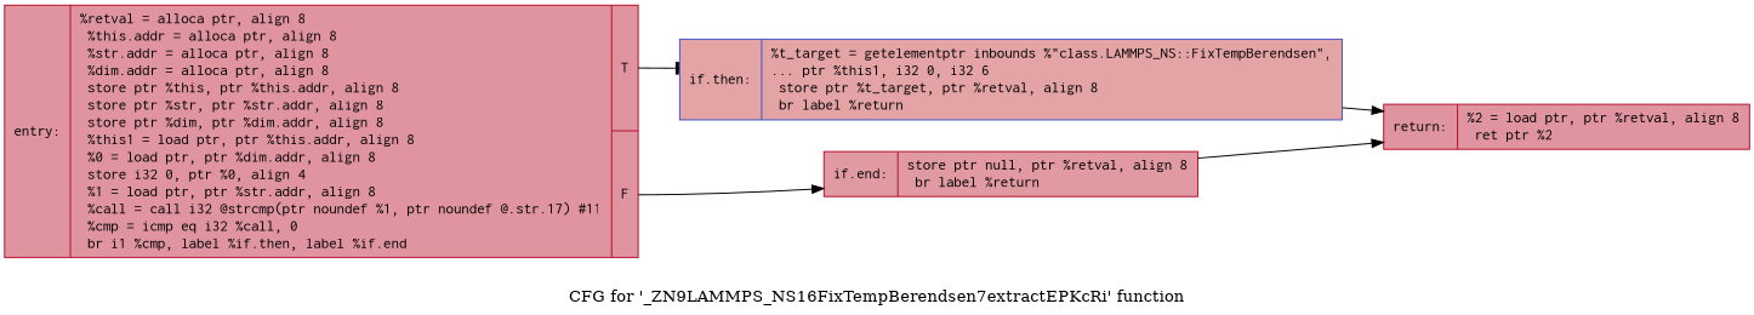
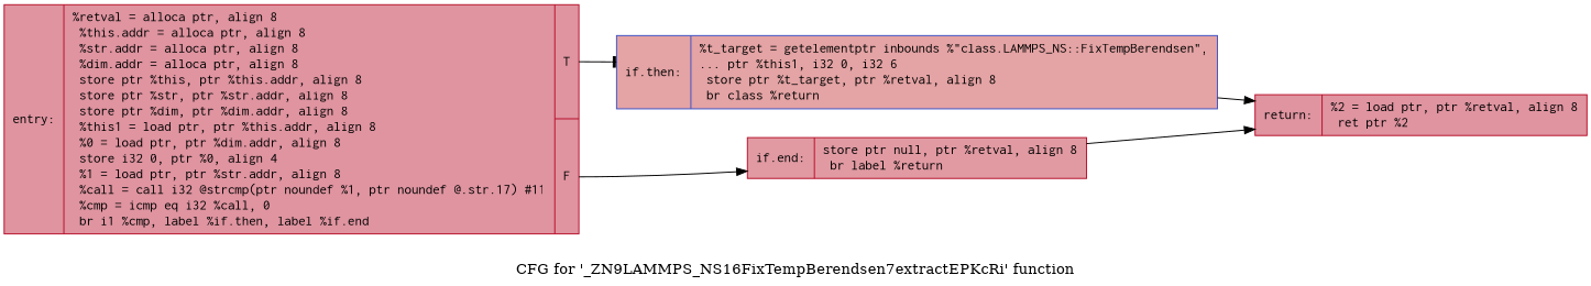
  digraph {
    label="CFG for '_ZN9LAMMPS_NS16FixTempBerendsen7extractEPKcRi' function"
    rankdir=LR
    node [color="#b70d28ff" fillcolor="#b70d2870" fontname=Courier shape=record style=filled]
    edge [arrowhead=normal]
    n1 [label="{entry:\l|  %retval = alloca ptr, align 8\l  %this.addr = alloca ptr, align 8\l  %str.addr = alloca ptr, align 8\l  %dim.addr = alloca ptr, align 8\l  store ptr %this, ptr %this.addr, align 8\l  store ptr %str, ptr %str.addr, align 8\l  store ptr %dim, ptr %dim.addr, align 8\l  %this1 = load ptr, ptr %this.addr, align 8\l  %0 = load ptr, ptr %dim.addr, align 8\l  store i32 0, ptr %0, align 4\l  %1 = load ptr, ptr %str.addr, align 8\l  %call = call i32 @strcmp(ptr noundef %1, ptr noundef @.str.17) #11\l  %cmp = icmp eq i32 %call, 0\l  br i1 %cmp, label %if.then, label %if.end\l|{<s0>T|<s1>F}}"]
-   n2 [color="#3d50c3ff" fillcolor="#c32e3170" label="{if.then:\l|  %t_target = getelementptr inbounds %\"class.LAMMPS_NS::FixTempBerendsen\",\l... ptr %this1, i32 0, i32 6\l  store ptr %t_target, ptr %retval, align 8\l  br label %return\l}"]
+   n2 [color="#3d50c3ff" fillcolor="#c32e3170" label="{if.then:\l|  %t_target = getelementptr inbounds %\"class.LAMMPS_NS::FixTempBerendsen\",\l... ptr %this1, i32 0, i32 6\l  store ptr %t_target, ptr %retval, align 8\l  br class %return\l}"]
    n3 [fillcolor="#bb1b2c70" label="{if.end:\l|  store ptr null, ptr %retval, align 8\l  br label %return\l}"]
    n4 [label="{return:\l|  %2 = load ptr, ptr %retval, align 8\l  ret ptr %2\l}"]
    n1 -> n2 [tailport=s0 arrowhead=tee]
    n1 -> n3 [tailport=s1]
    n2 -> n4
    n3 -> n4
  }
